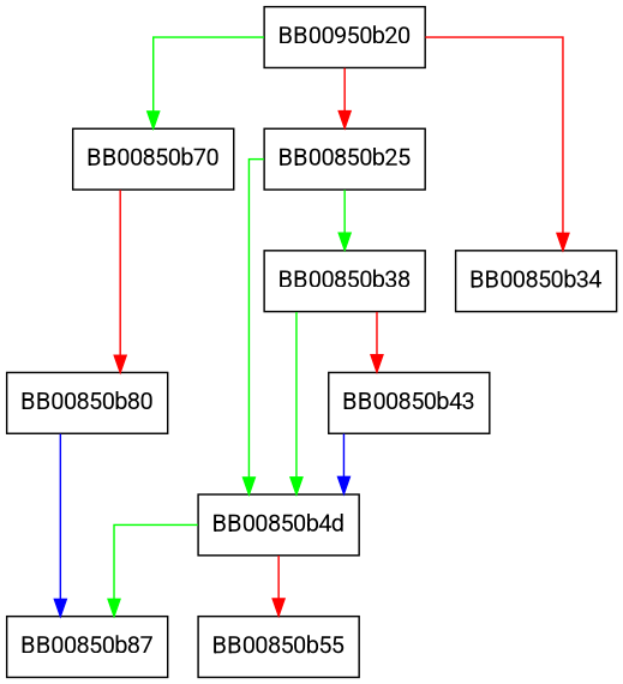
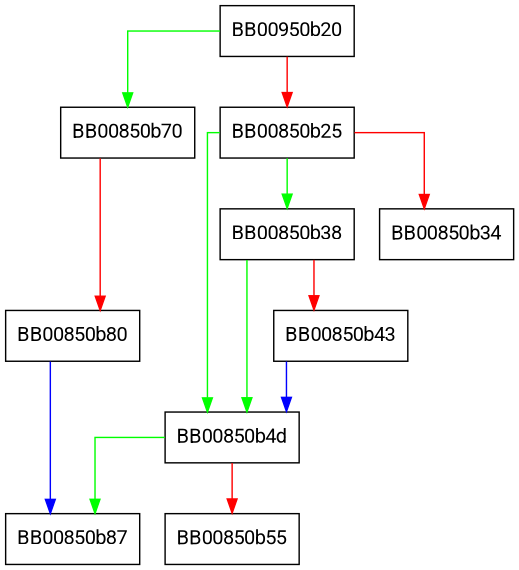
  digraph {
    fontname=Roboto
    splines=ortho
    node [fontname=Roboto shape=box]
    edge [color=green fontname=Roboto]
    n1 [label=BB00950b20]
    BB00850b70
    BB00850b25
    BB00850b80
    BB00850b4d
    BB00850b38
    BB00850b34
    BB00850b87
    BB00850b55
    BB00850b43
    n1 -> BB00850b70
    n1 -> BB00850b25 [color=red]
    BB00850b70 -> BB00850b80 [color=red]
    BB00850b25 -> BB00850b4d
    BB00850b25 -> BB00850b38
-   n1 -> BB00850b34 [color=red]
+   BB00850b25 -> BB00850b34 [color=red]
    BB00850b80 -> BB00850b87 [color=blue]
    BB00850b4d -> BB00850b87
    BB00850b4d -> BB00850b55 [color=red]
    BB00850b38 -> BB00850b4d
    BB00850b38 -> BB00850b43 [color=red]
    BB00850b43 -> BB00850b4d [color=blue]
  }
